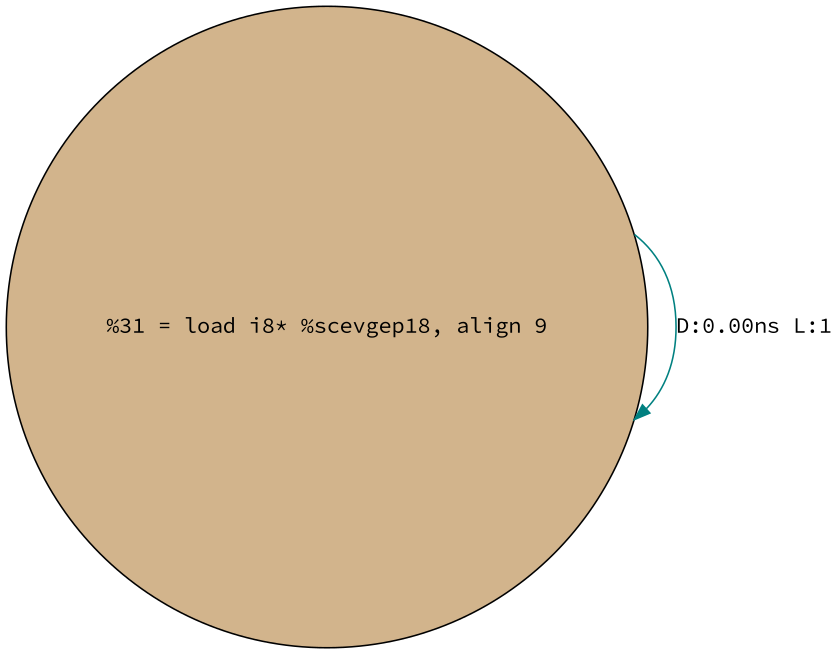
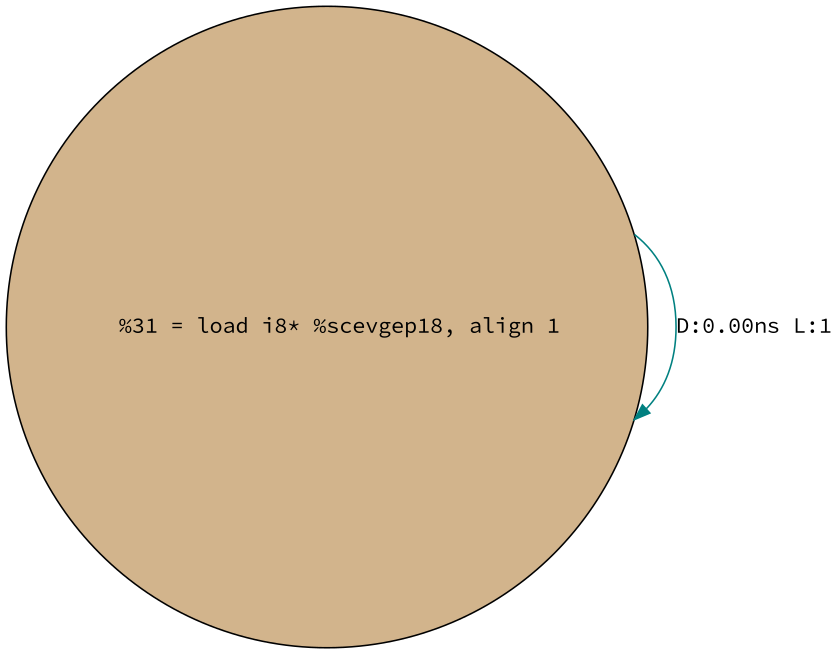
  digraph {
    fontname="Source Code Pro"
-   n1 [label="%31 = load i8* %scevgep18, align 9" style=filled fillcolor=tan shape=circle fontname="Source Code Pro"]
+   n1 [label="  %31 = load i8* %scevgep18, align 1" style=filled fillcolor=tan shape=circle fontname="Source Code Pro"]
    n1 -> n1 [color=teal label="D:0.00ns L:1" fontname="Source Code Pro"]
  }
